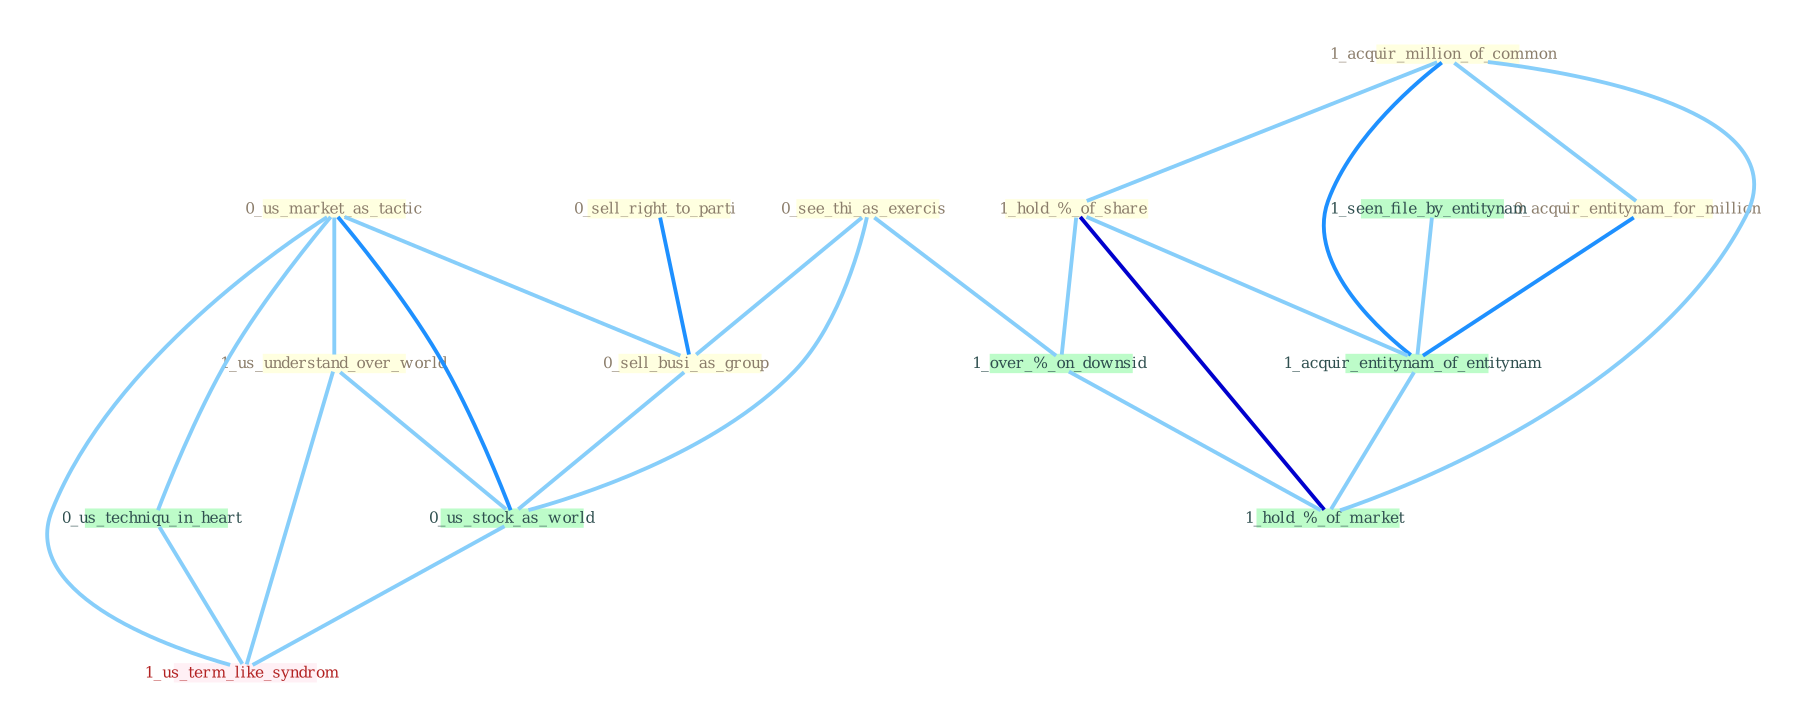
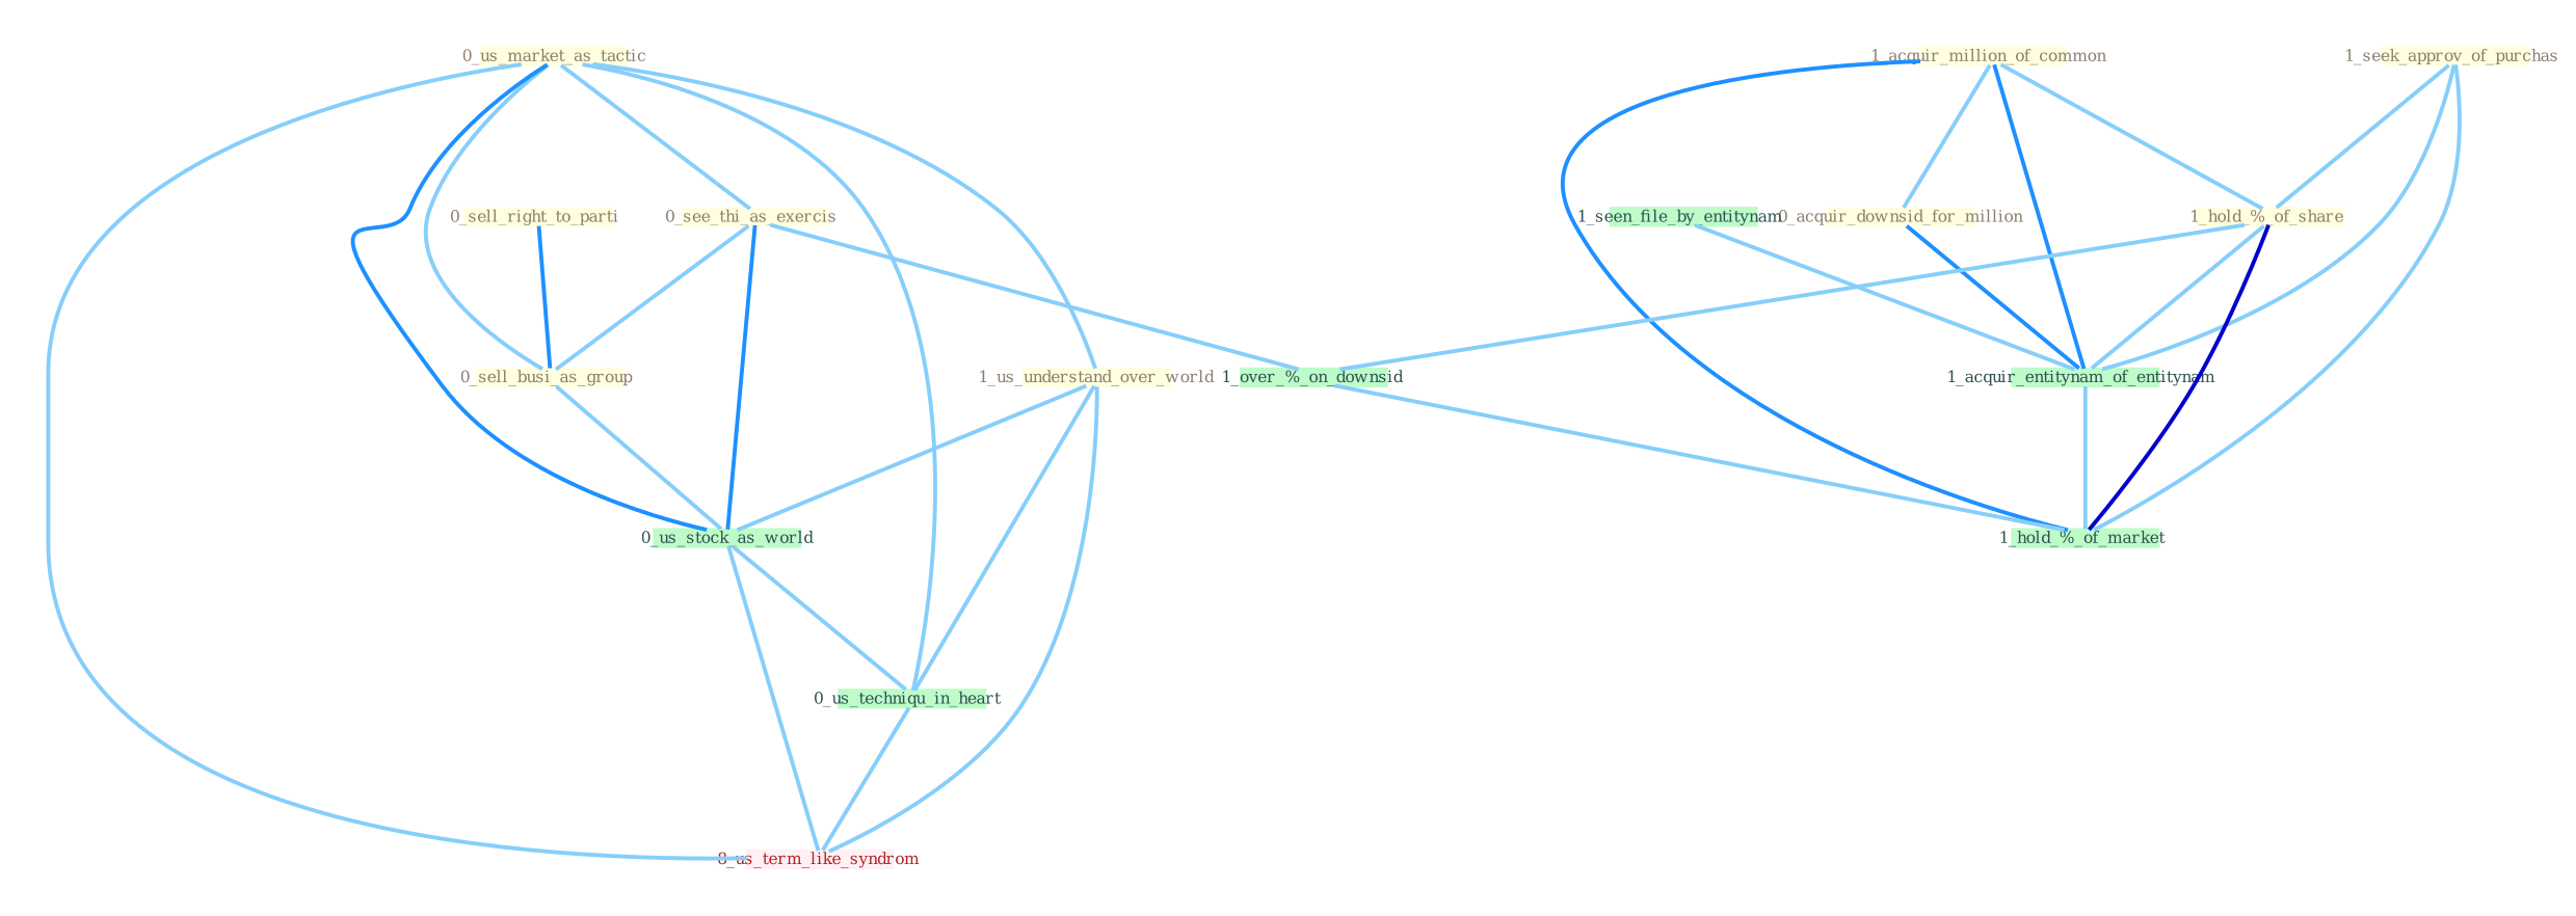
  graph {
    node [color="#ffffe0" fixedsize=true fontcolor="#8b7d6b" fontsize=4 shape=polygon style=filled]
    edge [color="#87cefa" w=1]
    n1 [height=.06 label="0_us_market_as_tactic" width=.5]
    n2 [height=.06 label="1_us_understand_over_world" width=.5]
    "0_see_thi_as_exercis " [height=.06 width=.5]
    "1_acquir_million_of_common " [height=.06 width=.5]
-   "0_acquir_entitynam_for_million " [height=.06 width=.5]
+   "0_acquir_entitynam_for_million " [height=.06 width=.5 label="0_acquir_downsid_for_million"]
    "0_sell_right_to_parti " [height=.06 width=.5]
+   "1_seek_approv_of_purchas " [height=.06 width=.5]
    "0_sell_busi_as_group " [height=.06 width=.5]
    "1_hold_%_of_share " [height=.06 width=.5]
-   "1_us_term_like_syndrom " [color="#fff0f5" fontcolor="#b22222" height=.06 width=.5]
+   "1_us_term_like_syndrom " [color="#fff0f5" fontcolor="#b22222" height=.06 width=.5 label="8_us_term_like_syndrom"]
    n11 [color="#BDFCC9" fontcolor="#2f4f4f" height=.06 label="0_us_stock_as_world" width=.5]
    "0_us_techniqu_in_heart " [color="#BDFCC9" fontcolor="#2f4f4f" height=.06 width=.5]
    n13 [color="#BDFCC9" fontcolor="#2f4f4f" height=.06 label="1_over_%_on_downsid" width=.5]
    "1_acquir_entitynam_of_entitynam " [color="#BDFCC9" fontcolor="#2f4f4f" height=.06 width=.5]
    "1_hold_%_of_market " [color="#BDFCC9" fontcolor="#2f4f4f" height=.06 width=.5]
    "1_seen_file_by_entitynam " [color="#BDFCC9" fontcolor="#2f4f4f" height=.06 width=.5]
    subgraph sub_1 {
      n1
      n2
      "0_see_thi_as_exercis "
      "1_acquir_million_of_common "
      "0_acquir_entitynam_for_million "
      "0_sell_right_to_parti "
+     "1_seek_approv_of_purchas "
      "0_sell_busi_as_group "
      "1_hold_%_of_share "
    }
    subgraph sub_2 {
      "1_us_term_like_syndrom "
    }
    n1 -- n2
+   n1 -- "0_see_thi_as_exercis "
    n1 -- "0_sell_busi_as_group "
    n1 -- "1_us_term_like_syndrom "
    n1 -- n11 [color="#1e90ff" w=2]
    n1 -- "0_us_techniqu_in_heart "
    n2 -- "1_us_term_like_syndrom "
    n2 -- n11
+   n2 -- "0_us_techniqu_in_heart "
    "0_see_thi_as_exercis " -- "0_sell_busi_as_group "
-   "0_see_thi_as_exercis " -- n11
+   "0_see_thi_as_exercis " -- n11 [color="#1e90ff"]
    "0_see_thi_as_exercis " -- n13
    "1_acquir_million_of_common " -- "0_acquir_entitynam_for_million "
    "1_acquir_million_of_common " -- "1_hold_%_of_share "
    "1_acquir_million_of_common " -- "1_acquir_entitynam_of_entitynam " [color="#1e90ff" w=2]
-   "1_acquir_million_of_common " -- "1_hold_%_of_market "
+   "1_acquir_million_of_common " -- "1_hold_%_of_market " [color="#1e90ff"]
    "0_acquir_entitynam_for_million " -- "1_acquir_entitynam_of_entitynam " [color="#1e90ff" w=2]
    "0_sell_right_to_parti " -- "0_sell_busi_as_group " [color="#1e90ff"]
+   "1_seek_approv_of_purchas " -- "1_hold_%_of_share "
+   "1_seek_approv_of_purchas " -- "1_acquir_entitynam_of_entitynam "
+   "1_seek_approv_of_purchas " -- "1_hold_%_of_market "
    "0_sell_busi_as_group " -- n11
    "1_hold_%_of_share " -- n13
    "1_hold_%_of_share " -- "1_acquir_entitynam_of_entitynam "
    "1_hold_%_of_share " -- "1_hold_%_of_market " [color="#0000cd" w=3]
    n11 -- "1_us_term_like_syndrom "
+   n11 -- "0_us_techniqu_in_heart "
    "0_us_techniqu_in_heart " -- "1_us_term_like_syndrom "
    n13 -- "1_hold_%_of_market "
    "1_acquir_entitynam_of_entitynam " -- "1_hold_%_of_market "
    "1_seen_file_by_entitynam " -- "1_acquir_entitynam_of_entitynam "
  }
